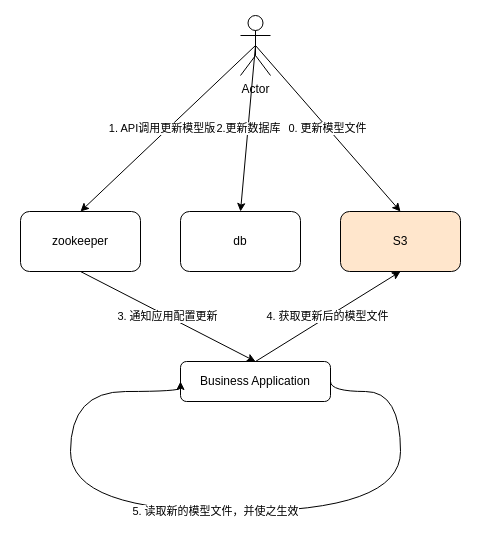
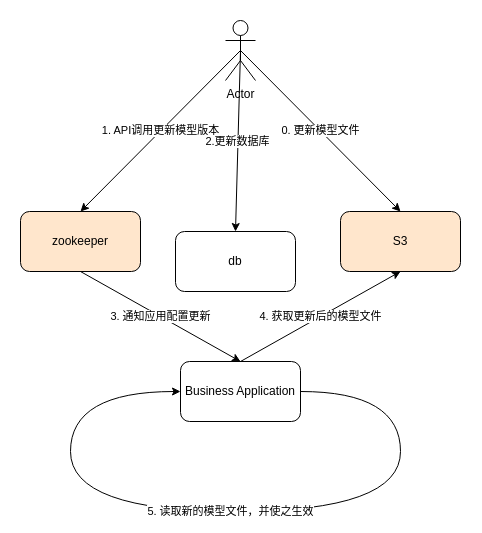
  <mxCell id="0" />
  <mxCell id="1" parent="0" />
- <mxCell id="2" value="zookeeper" style="rounded=1;whiteSpace=wrap;html=1;" parent="1" vertex="1"><mxGeometry x="20" y="211" width="120" height="60" as="geometry" /></mxCell>
- <mxCell id="3" value="Business Application" style="rounded=1;whiteSpace=wrap;html=1;" parent="1" vertex="1"><mxGeometry x="180" y="361" width="150" height="40" as="geometry" /></mxCell>
+ <mxCell id="2" value="zookeeper" style="rounded=1;whiteSpace=wrap;html=1;fillColor=#ffe6cc;" parent="1" vertex="1"><mxGeometry x="20" y="211" width="120" height="60" as="geometry" /></mxCell>
+ <mxCell id="3" value="Business Application" style="rounded=1;whiteSpace=wrap;html=1;" parent="1" vertex="1"><mxGeometry x="180" y="361" width="120" height="60" as="geometry" /></mxCell>
  <mxCell id="4" value="S3" style="rounded=1;whiteSpace=wrap;html=1;fillColor=#ffe6cc;" parent="1" vertex="1"><mxGeometry x="340" y="211" width="120" height="60" as="geometry" /></mxCell>
  <mxCell id="5" value="1. API调用更新模型版本" style="endArrow=classic;html=1;entryX=0.5;entryY=0;entryDx=0;entryDy=0;exitX=0.5;exitY=0.5;exitDx=0;exitDy=0;exitPerimeter=0;" parent="1" source="9" target="2" edge="1"><mxGeometry width="50" height="50" relative="1" as="geometry"><mxPoint x="340" y="420" as="sourcePoint" /><mxPoint x="390" y="370" as="targetPoint" /></mxGeometry></mxCell>
  <mxCell id="6" value="3. 通知应用配置更新" style="endArrow=classic;html=1;entryX=0.5;entryY=0;entryDx=0;entryDy=0;exitX=0.5;exitY=1;exitDx=0;exitDy=0;" parent="1" source="2" target="3" edge="1"><mxGeometry width="50" height="50" relative="1" as="geometry"><mxPoint x="130" y="651" as="sourcePoint" /><mxPoint x="180" y="601" as="targetPoint" /></mxGeometry></mxCell>
  <mxCell id="7" value="4. 获取更新后的模型文件" style="endArrow=classic;html=1;exitX=0.5;exitY=0;exitDx=0;exitDy=0;entryX=0.5;entryY=1;entryDx=0;entryDy=0;" parent="1" source="3" target="4" edge="1"><mxGeometry width="50" height="50" relative="1" as="geometry"><mxPoint x="360" y="581" as="sourcePoint" /><mxPoint x="410" y="531" as="targetPoint" /></mxGeometry></mxCell>
  <mxCell id="8" value="0. 更新模型文件" style="edgeStyle=none;html=1;exitX=0.5;exitY=0.5;exitDx=0;exitDy=0;exitPerimeter=0;entryX=0.5;entryY=0;entryDx=0;entryDy=0;" parent="1" source="9" target="4" edge="1"><mxGeometry relative="1" as="geometry"><mxPoint x="-60" y="320" as="targetPoint" /></mxGeometry></mxCell>
- <mxCell id="9" value="Actor" style="shape=umlActor;verticalLabelPosition=bottom;verticalAlign=top;html=1;outlineConnect=0;" parent="1" vertex="1"><mxGeometry x="240" y="15" width="30" height="60" as="geometry" /></mxCell>
+ <mxCell id="9" value="Actor" style="shape=umlActor;verticalLabelPosition=bottom;verticalAlign=top;html=1;outlineConnect=0;" parent="1" vertex="1"><mxGeometry x="225" y="20" width="30" height="60" as="geometry" /></mxCell>
  <mxCell id="10" value="5. 读取新的模型文件，并使之生效" style="endArrow=classic;html=1;edgeStyle=orthogonalEdgeStyle;curved=1;exitX=1;exitY=0.5;exitDx=0;exitDy=0;entryX=0;entryY=0.5;entryDx=0;entryDy=0;" parent="1" source="3" target="3" edge="1"><mxGeometry width="50" height="50" relative="1" as="geometry"><mxPoint x="190" y="571" as="sourcePoint" /><mxPoint x="70" y="431" as="targetPoint" /><Array as="points"><mxPoint x="400" y="391" /><mxPoint x="400" y="511" /><mxPoint x="70" y="511" /><mxPoint x="70" y="391" /></Array></mxGeometry></mxCell>
- <mxCell id="11" value="db" style="rounded=1;whiteSpace=wrap;html=1;" parent="1" vertex="1"><mxGeometry x="180" y="211" width="120" height="60" as="geometry" /></mxCell>
+ <mxCell id="11" value="db" style="rounded=1;whiteSpace=wrap;html=1;" parent="1" vertex="1"><mxGeometry x="175" y="231" width="120" height="60" as="geometry" /></mxCell>
  <mxCell id="12" value="2.更新数据库" style="edgeStyle=none;html=1;exitX=0.5;exitY=0.5;exitDx=0;exitDy=0;exitPerimeter=0;entryX=0.5;entryY=0;entryDx=0;entryDy=0;" parent="1" source="9" target="11" edge="1"><mxGeometry relative="1" as="geometry"><mxPoint x="410" y="130" as="targetPoint" /><mxPoint x="250" y="60" as="sourcePoint" /></mxGeometry></mxCell>
